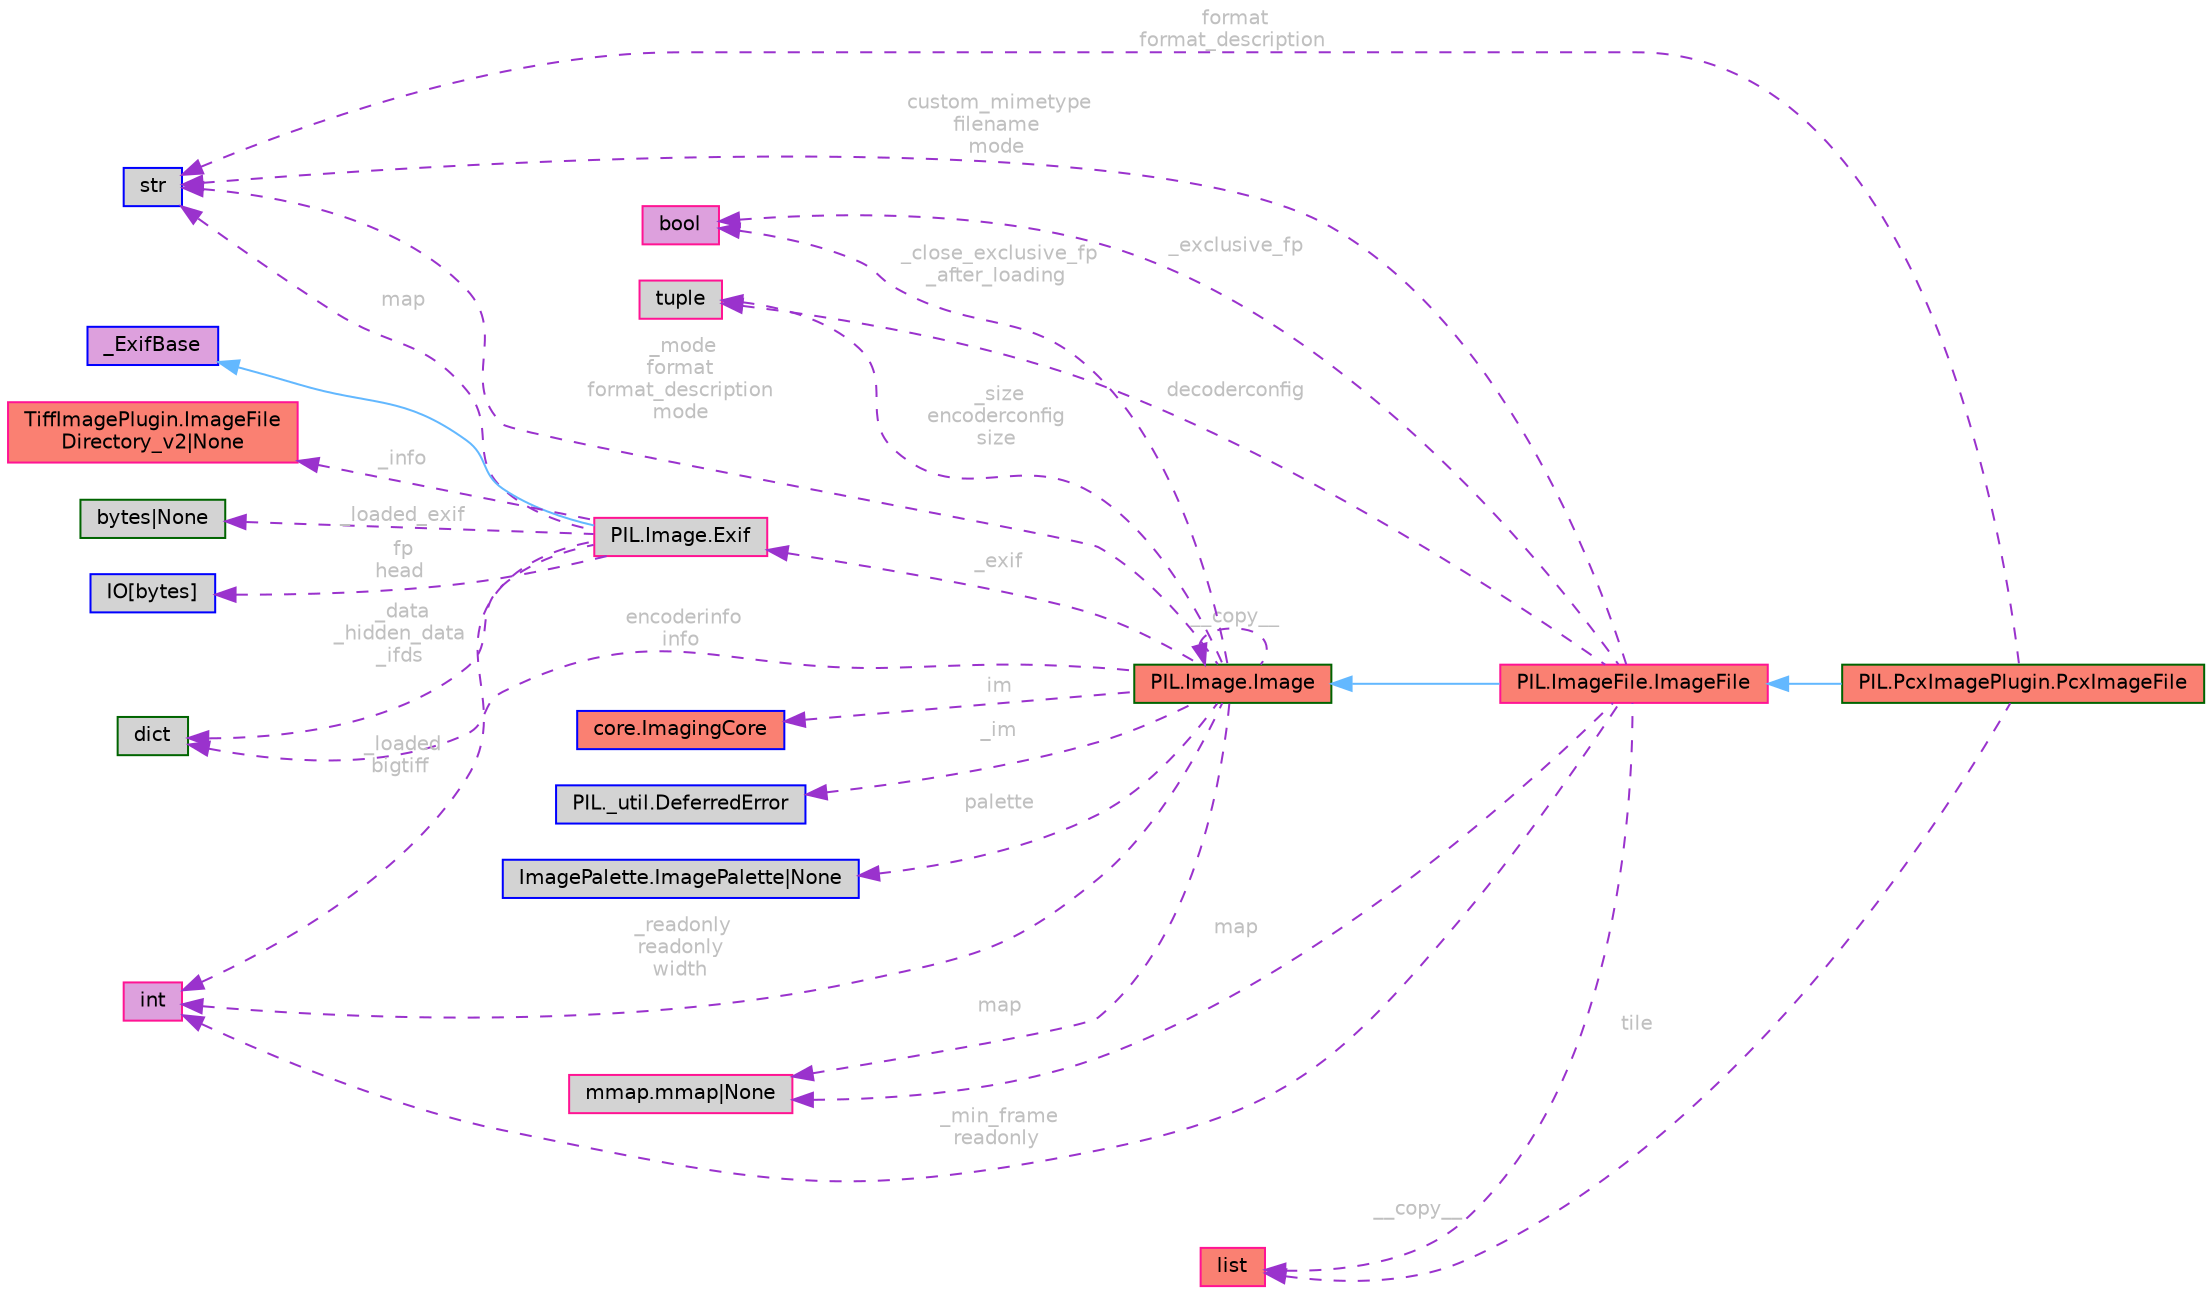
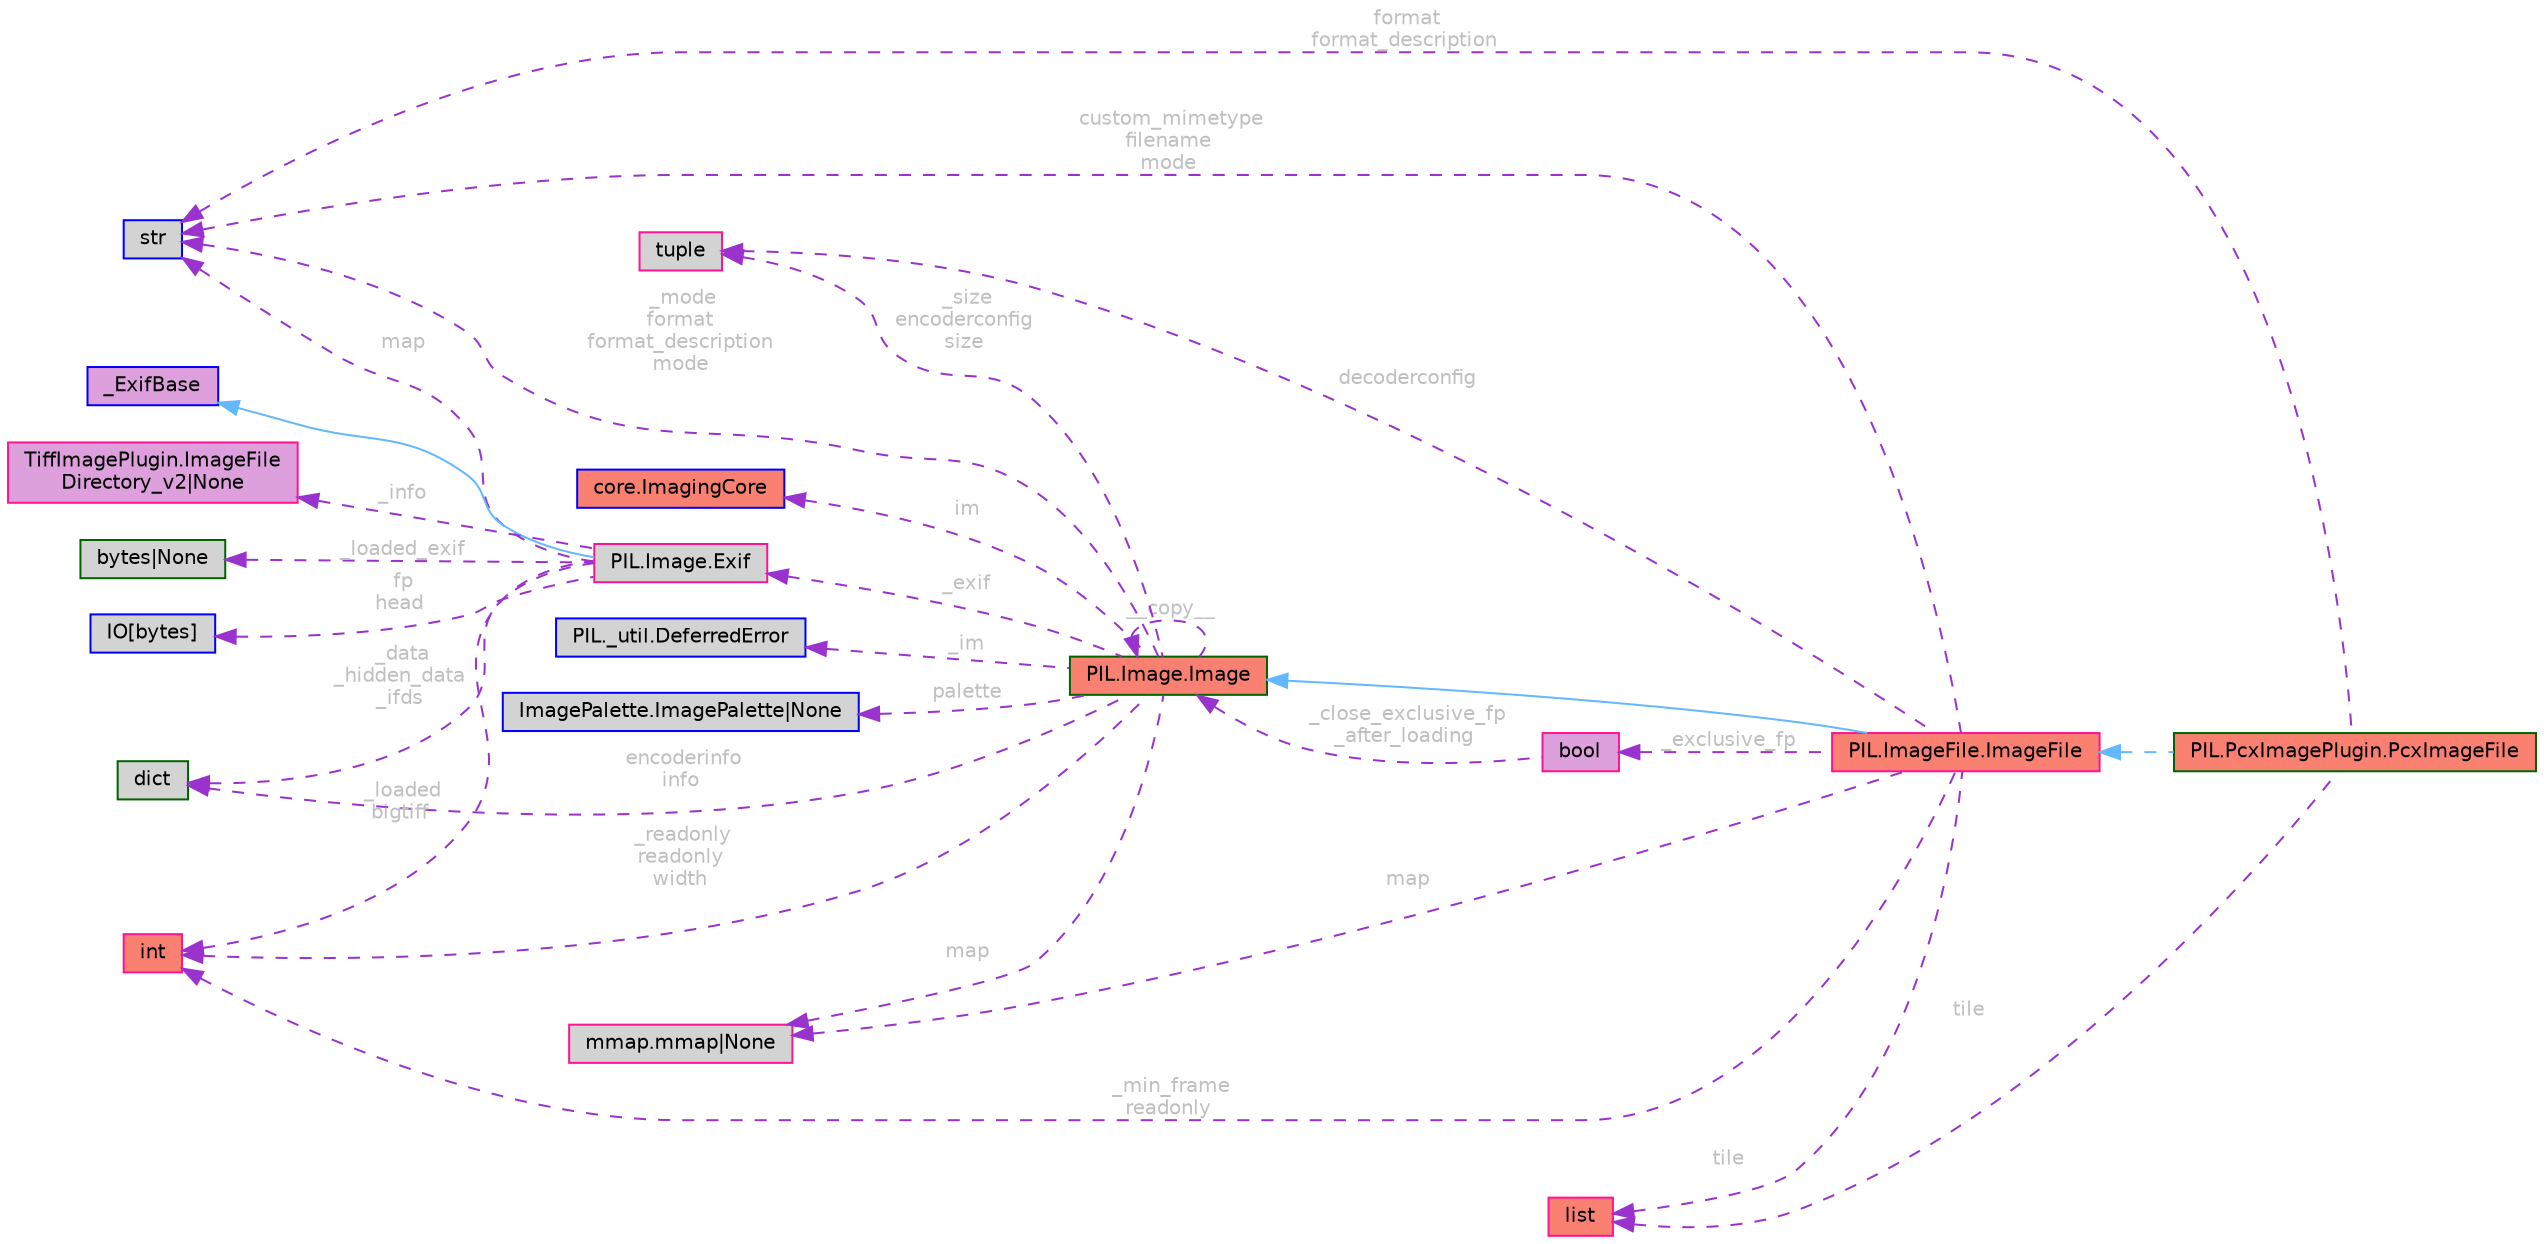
  digraph {
    rankdir=LR
    node [color=deeppink fillcolor=lightgrey fontname=Helvetica fontsize=10 shape=box style=filled]
    edge [color=darkorchid3 dir=back fontname=Helvetica fontsize=10 labelfontname=Helvetica labelfontsize=10 style=dashed fontcolor=grey]
    n1 [color=darkgreen fillcolor=salmon fontcolor=black height=0.2 label="PIL.PcxImagePlugin.PcxImageFile" width=0.4]
    n2 [fillcolor=salmon height=0.2 label="PIL.ImageFile.ImageFile" width=0.4]
    n3 [color=darkgreen fillcolor=salmon height=0.2 label="PIL.Image.Image" width=0.4]
    n4 [color=blue height=0.2 label=str width=0.4]
    n5 [height=0.2 label="PIL.Image.Exif" width=0.4]
    n6 [fillcolor=plum height=0.2 label=bool width=0.4]
    n7 [color=blue height=0.2 label="PIL._util.DeferredError" width=0.4]
    n8 [height=0.2 label=tuple width=0.4]
    n9 [color=blue height=0.2 label="ImagePalette.ImagePalette\|None" width=0.4]
    n10 [color=darkgreen height=0.2 label=dict width=0.4]
-   n11 [fillcolor=plum height=0.2 label=int width=0.4]
+   n11 [fillcolor=salmon height=0.2 label=int width=0.4]
    n12 [color=blue fillcolor=plum height=0.2 label=_ExifBase width=0.4]
-   n13 [fillcolor=salmon height=0.2 label="TiffImagePlugin.ImageFile\lDirectory_v2\|None" width=0.4]
+   n13 [fillcolor=plum height=0.2 label="TiffImagePlugin.ImageFile\lDirectory_v2\|None" width=0.4]
    n14 [color=darkgreen height=0.2 label="bytes\|None" width=0.4]
    n15 [color=blue height=0.2 label="IO[bytes]" width=0.4]
    n16 [height=0.2 label="mmap.mmap\|None" width=0.4]
    n17 [color=blue fillcolor=salmon height=0.2 label="core.ImagingCore" width=0.4]
    n18 [fillcolor=salmon height=0.2 label=list width=0.4]
-   n2 -> n1 [color=steelblue1 style=solid fontcolor=""]
+   n2 -> n1 [color=steelblue1 fontcolor=""]
    n3 -> n2 [color=steelblue1 style=solid fontcolor=""]
    n3 -> n3 [label=" __copy__"]
    n4 -> n1 [label=" format\nformat_description"]
    n4 -> n2 [label=" custom_mimetype\nfilename\nmode"]
    n4 -> n3 [label=" _mode\nformat\nformat_description\nmode"]
    n4 -> n5 [label=" map"]
    n5 -> n3 [label=" _exif"]
    n6 -> n2 [label=" _exclusive_fp"]
-   n6 -> n3 [label=" _close_exclusive_fp\l_after_loading"]
+   n3 -> n6 [label=" _close_exclusive_fp\l_after_loading"]
    n7 -> n3 [label=" _im"]
    n8 -> n2 [label=" decoderconfig"]
    n8 -> n3 [label=" _size\nencoderconfig\nsize"]
    n9 -> n3 [label=" palette"]
    n10 -> n3 [label=" encoderinfo\ninfo"]
    n10 -> n5 [label=" _data\n_hidden_data\n_ifds"]
    n11 -> n2 [label=" _min_frame\nreadonly"]
    n11 -> n3 [label=" _readonly\nreadonly\nwidth"]
    n11 -> n5 [label=" _loaded\nbigtiff"]
    n12 -> n5 [color=steelblue1 style=solid fontcolor=""]
    n13 -> n5 [label=" _info"]
    n14 -> n5 [label=" _loaded_exif"]
    n15 -> n5 [label=" fp\nhead"]
    n16 -> n2 [label=" map"]
    n16 -> n3 [label=" map"]
    n17 -> n3 [label=" im"]
    n18 -> n1 [label=" tile"]
-   n18 -> n2 [label=" __copy__"]
+   n18 -> n2 [label=" tile"]
  }
